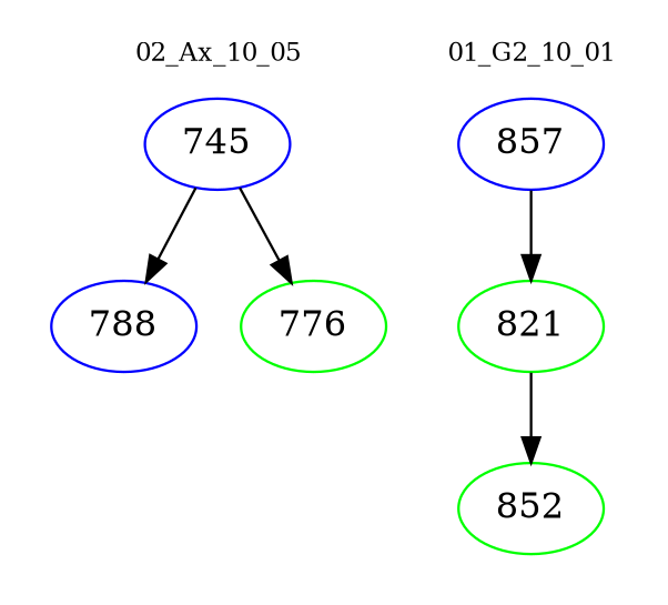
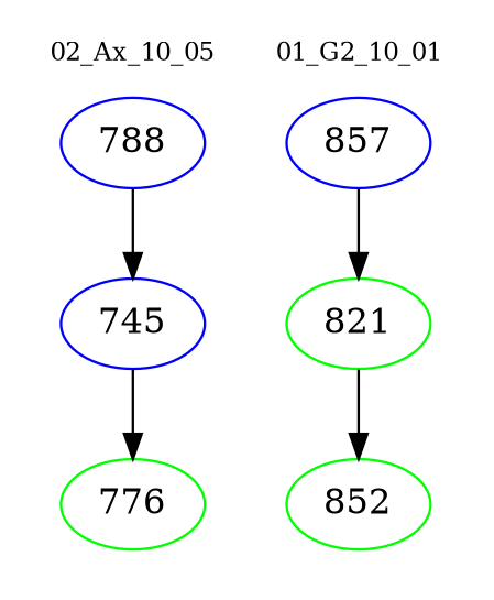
  digraph {
    node [color=blue]
    edge [color=black]
    n1 [label=788]
    n2 [label=745]
    n3 [color=green label=776]
    n4 [label=857]
    n5 [color=green label=821]
    n6 [color=green label=852]
    subgraph cluster_1 {
      color=white
      fontsize=10
      label="02_Ax_10_05"
      n1
      n2
      n3
    }
    subgraph cluster_2 {
      color=white
      fontsize=10
      label="01_G2_10_01"
      n4
      n5
      n6
    }
-   n2 -> n1
+   n1 -> n2
    n2 -> n3
    n4 -> n5
    n5 -> n6
  }
